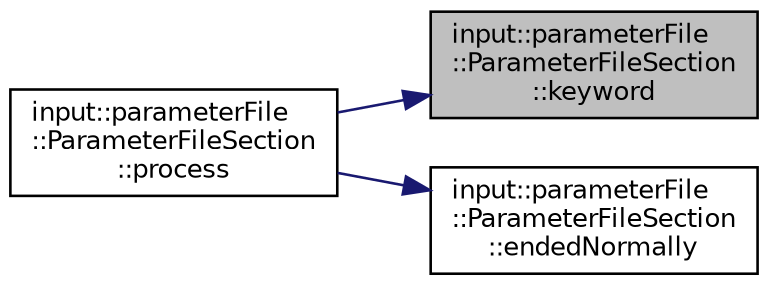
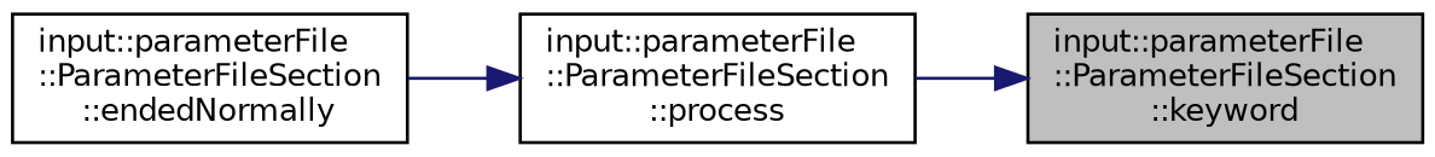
  digraph {
    rankdir=RL
    node [color=black fillcolor=white fontname=Helvetica fontsize=10 shape=record style=filled]
    edge [color=midnightblue dir=back fontname=Helvetica fontsize=10 labelfontname=Helvetica labelfontsize=10 style=solid]
    n1 [fillcolor=grey75 fontcolor=black height=0.2 label="input::parameterFile\l::ParameterFileSection\l::keyword" width=0.4]
    n2 [height=0.2 label="input::parameterFile\l::ParameterFileSection\l::process" width=0.4]
    n3 [height=0.2 label="input::parameterFile\l::ParameterFileSection\l::endedNormally" width=0.4]
    n1 -> n2
-   n3 -> n2
+   n2 -> n3
  }
